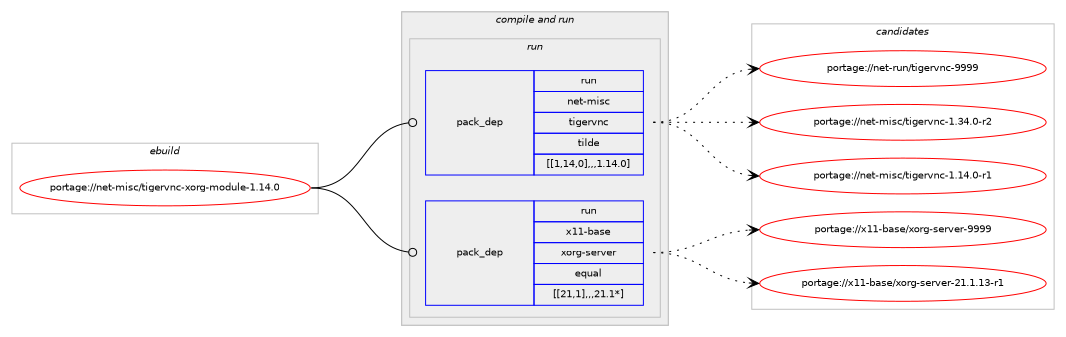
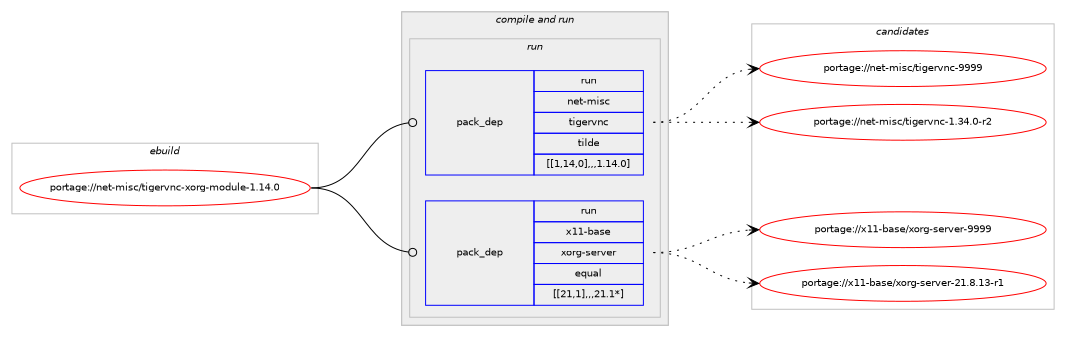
  digraph {
    compound=true
    concentrate=true
    fontname=Helvetica
    fontsize=10
    newrank=true
    rankdir=LR
    ranksep=1.5
    node [color=red fontname=Helvetica fontsize=10]
    edge [arrowhead=vee headport=w style=dotted tailport=e weight=100]
    n1 [label="portage://net-misc/tigervnc-xorg-module-1.14.0" width=4]
    n2 [color=blue label=<<TABLE BORDER="0" CELLBORDER="1" CELLSPACING="0" CELLPADDING="4" WIDTH="220"><TR><TD ROWSPAN="6" CELLPADDING="30">pack_dep</TD></TR><TR><TD WIDTH="110">run</TD></TR><TR><TD>net-misc</TD></TR><TR><TD>tigervnc</TD></TR><TR><TD>tilde</TD></TR><TR><TD>[[1,14,0],,,1.14.0]</TD></TR></TABLE>> shape=none]
    n3 [color=blue label=<<TABLE BORDER="0" CELLBORDER="1" CELLSPACING="0" CELLPADDING="4" WIDTH="220"><TR><TD ROWSPAN="6" CELLPADDING="30">pack_dep</TD></TR><TR><TD WIDTH="110">run</TD></TR><TR><TD>x11-base</TD></TR><TR><TD>xorg-server</TD></TR><TR><TD>equal</TD></TR><TR><TD>[[21,1],,,21.1*]</TD></TR></TABLE>> shape=none]
-   n4 [label="portage://net-run/tigervnc-9999" width=4]
+   n4 [label="portage://net-misc/tigervnc-9999" width=4]
    n5 [label="portage://net-misc/tigervnc-1.34.0-r2" width=4]
-   n6 [label="portage://net-misc/tigervnc-1.14.0-r1" width=4]
    n7 [label="portage://x11-base/xorg-server-9999" width=4]
-   n8 [label="portage://x11-base/xorg-server-21.1.13-r1" width=4]
+   n8 [label="portage://x11-base/xorg-server-21.8.13-r1" width=4]
    subgraph cluster_1 {
      color=gray
      label=<<i>ebuild</i>>
      n1
    }
    subgraph cluster_2 {
      color=gray
      label=<<i>dependencies</i>>
      subgraph cluster_3 {
        color=gray
        fillcolor="#eeeeee"
        label=<<i>compile</i>>
        style=filled
      }
      subgraph cluster_4 {
        color=gray
        fillcolor="#eeeeee"
        label=<<i>compile and run</i>>
        style=filled
      }
      subgraph cluster_5 {
        color=gray
        fillcolor="#eeeeee"
        label=<<i>run</i>>
        style=filled
        subgraph sub_6 {
          color=gray
          fillcolor="#eeeeee"
          label=<<i>run</i>>
          style=filled
          n2
        }
        subgraph sub_7 {
          color=gray
          fillcolor="#eeeeee"
          label=<<i>run</i>>
          style=filled
          n3
        }
      }
    }
    subgraph cluster_8 {
      color=gray
      label=<<i>candidates</i>>
      rank=same
      subgraph sub_9 {
        color=black
        label=<<i>candidates</i>>
        nodesep=1
        rank=same
        n4
        n5
-       n6
      }
      subgraph sub_10 {
        color=black
        label=<<i>candidates</i>>
        nodesep=1
        rank=same
        n7
        n8
      }
    }
    n1 -> n2 [arrowhead=odot style=solid weight=20]
    n1 -> n3 [arrowhead=odot style=solid weight=20]
    n2 -> n4
    n2 -> n5
-   n2 -> n6
    n3 -> n7
    n3 -> n8
  }
